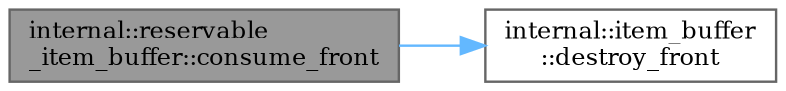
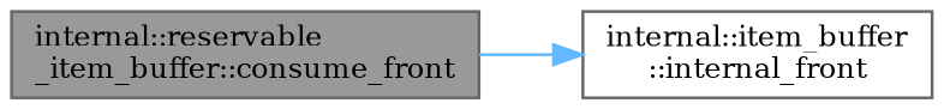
  digraph {
    rankdir=LR
    fontname="DejaVu Serif"
    node [fontname="DejaVu Serif" fontsize=10 shape=box style=filled]
    n1 [color=gray40 fillcolor=grey60 fontcolor=black height=0.2 label="internal::reservable\l_item_buffer::consume_front" width=0.4]
-   n2 [color=grey40 fillcolor=white height=0.2 label="internal::item_buffer\l::destroy_front" width=0.4]
+   n2 [color=grey40 fillcolor=white height=0.2 label="internal::item_buffer\l::internal_front" width=0.4]
    n1 -> n2 [color=steelblue1 fontname="DejaVu Serif" fontsize=10 labelfontname=Helvetica labelfontsize=10 style=solid]
  }
